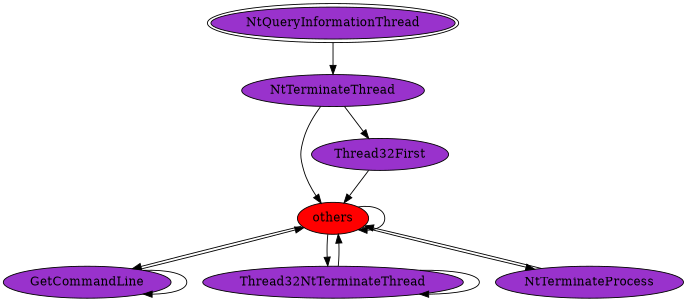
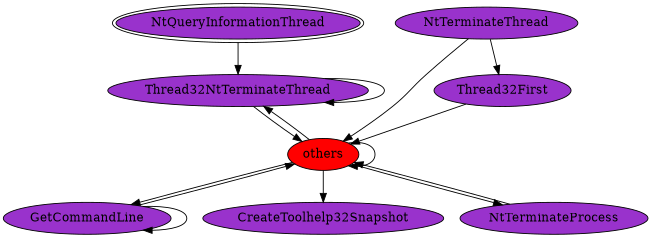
  digraph {
    node [fillcolor=darkorchid style=filled]
    n1 [label=NtQueryInformationThread peripheries=2]
    n2 [label=NtTerminateThread]
    n3 [fillcolor=red label=others]
    n4 [label=Thread32First]
    n5 [label=GetCommandLine]
+   n6 [label=CreateToolhelp32Snapshot]
    n7 [label=Thread32NtTerminateThread]
    n8 [label=NtTerminateProcess]
-   n1 -> n2
+   n1 -> n7
    n2 -> n3
    n2 -> n4
    n3 -> n3
    n3 -> n5
+   n3 -> n6
    n3 -> n7
    n3 -> n8
    n4 -> n3
    n5 -> n3
    n5 -> n5
    n7 -> n3
    n7 -> n7
    n8 -> n3
  }
